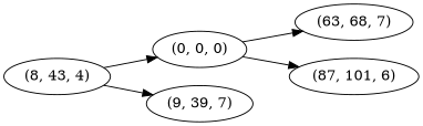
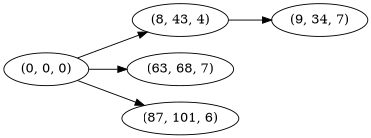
  digraph {
    rankdir=LR
    n1 [label="(8, 43, 4)"]
    "(0, 0, 0)"
    "(63, 68, 7)"
    "(87, 101, 6)"
-   "(9, 39, 7)"
+   "(9, 39, 7)" [label="(9, 34, 7)"]
    n1 -> "(9, 39, 7)"
-   n1 -> "(0, 0, 0)"
+   "(0, 0, 0)" -> n1
    "(0, 0, 0)" -> "(63, 68, 7)"
    "(0, 0, 0)" -> "(87, 101, 6)"
  }
